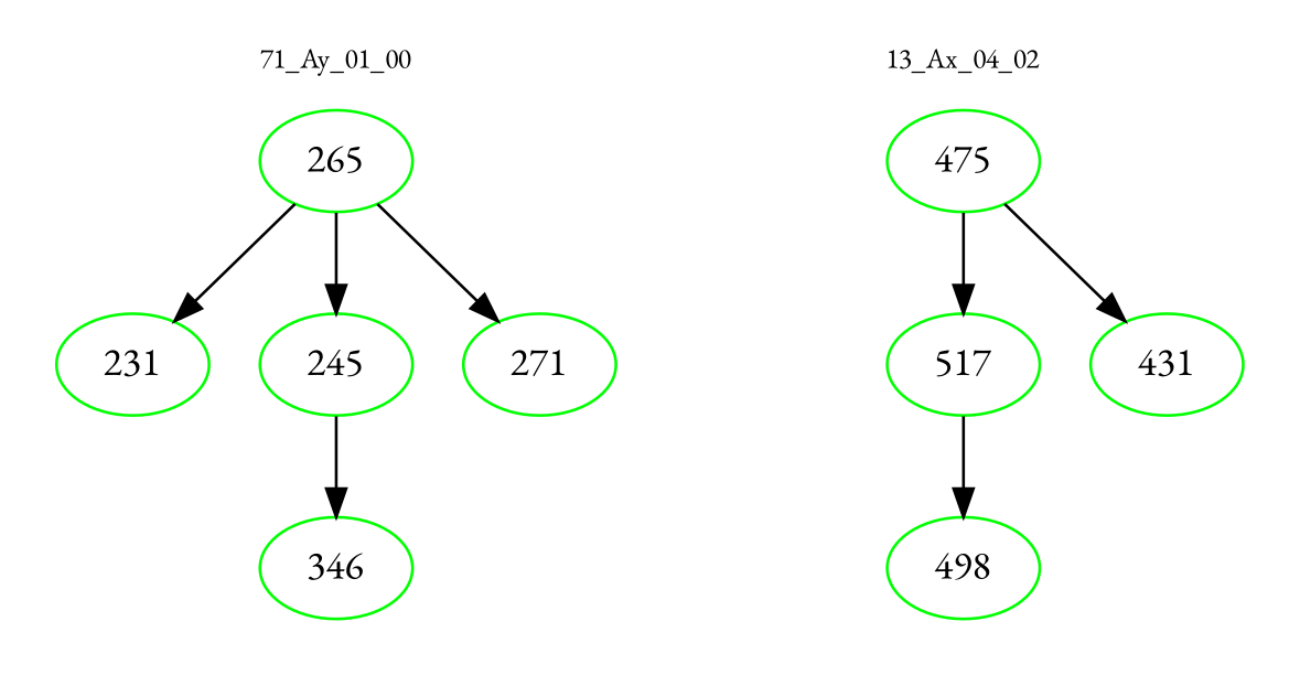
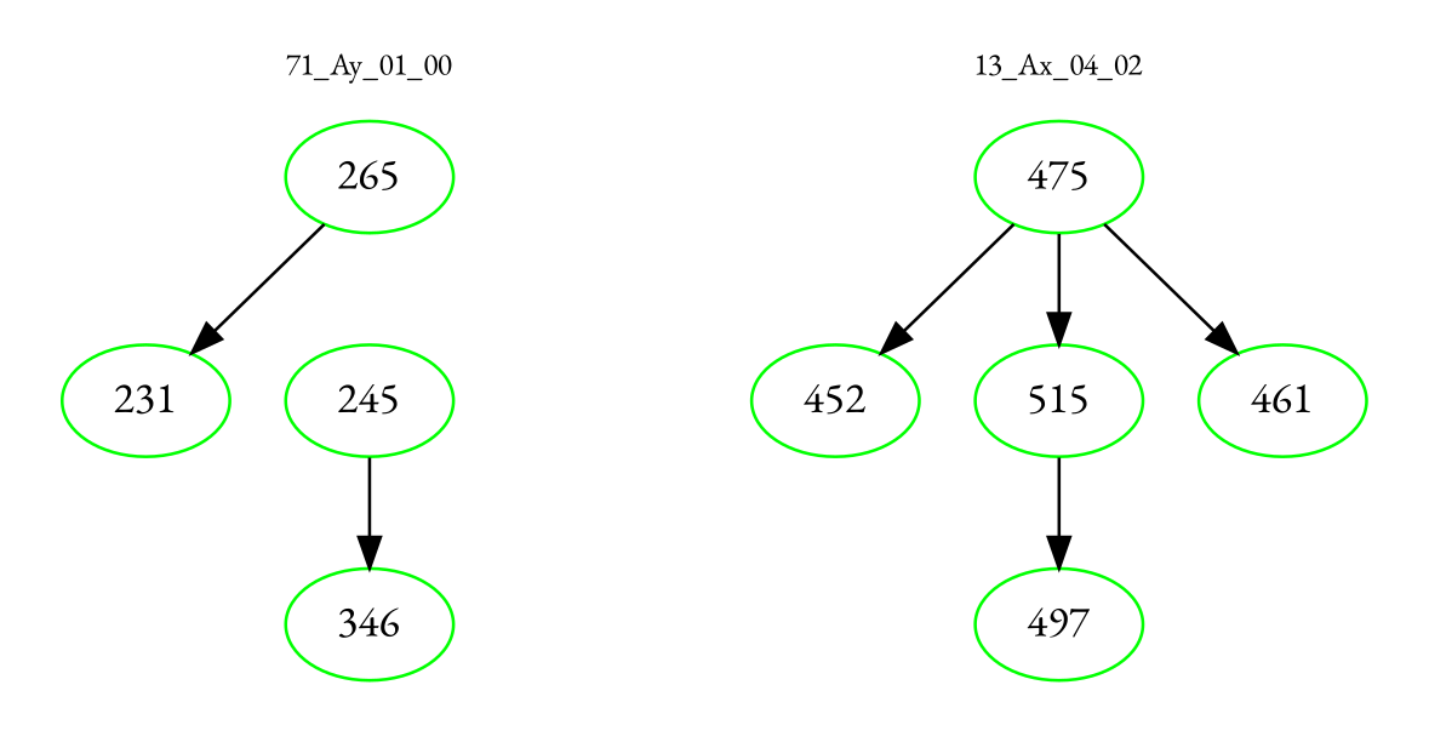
  digraph {
    fontname="EB Garamond"
    node [color=green fontname="EB Garamond"]
    edge [color=black fontname="EB Garamond"]
    n1 [label=265]
    n2 [label=231]
    n3 [label=245]
-   n4 [label=271]
    n5 [label=346]
    n6 [label=475]
-   n8 [label=517]
-   n9 [label=431]
-   n10 [label=498]
+   n7 [label=452]
+   n8 [label=515]
+   n9 [label=461]
+   n10 [label=497]
    subgraph cluster_1 {
      color=white
      fontsize=10
      label="71_Ay_01_00"
      n1
      n2
      n3
-     n4
      n5
    }
    subgraph cluster_2 {
      color=white
      fontsize=10
      label="13_Ax_04_02"
      n6
+     n7
      n8
      n9
      n10
    }
    n1 -> n2
-   n1 -> n3
-   n1 -> n4
    n3 -> n5
+   n6 -> n7
    n6 -> n8
    n6 -> n9
    n8 -> n10
  }
